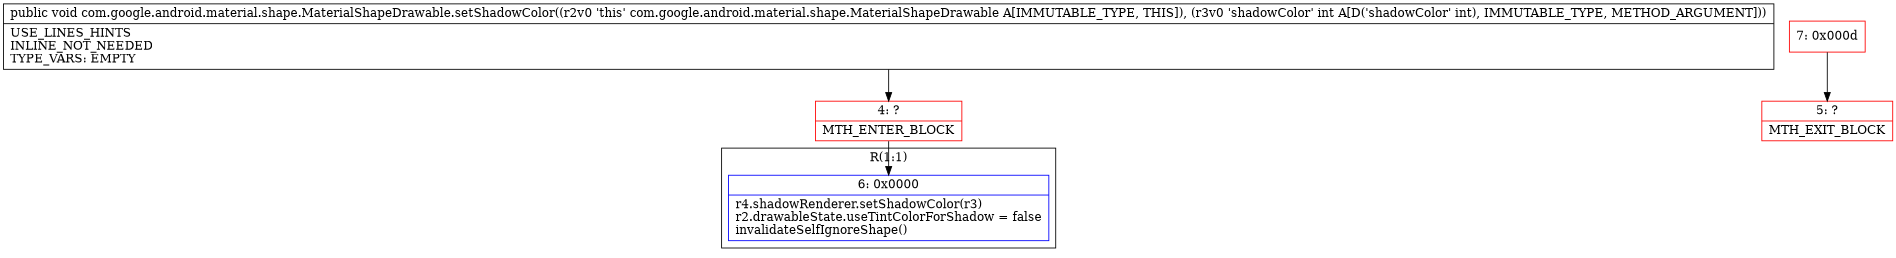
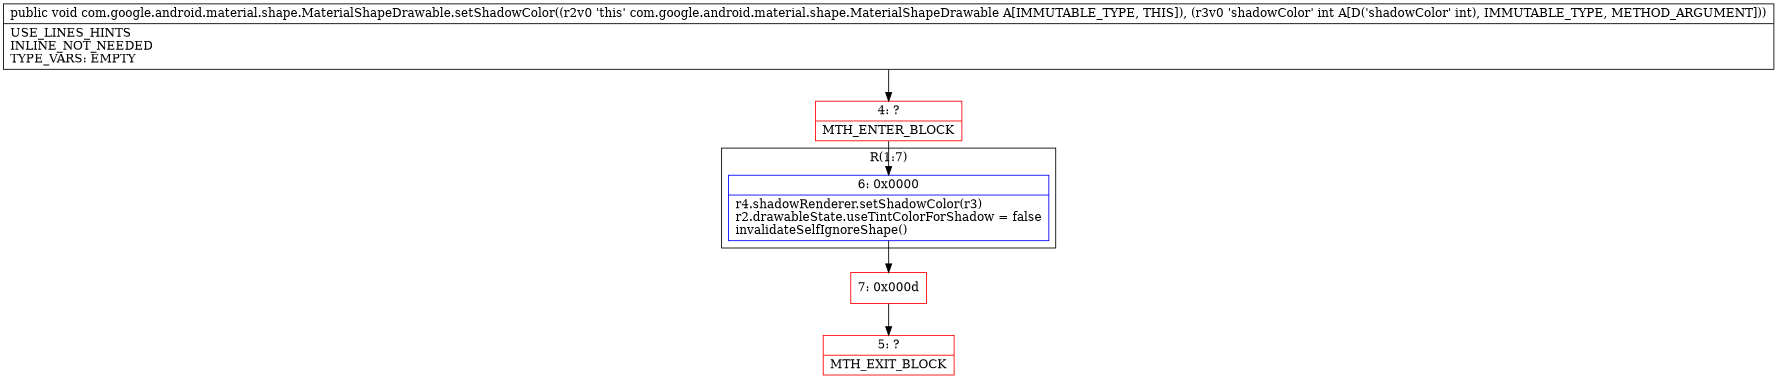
  digraph {
    node [color=red shape=record]
    n1 [color=blue label="{6\:\ 0x0000|r4.shadowRenderer.setShadowColor(r3)\lr2.drawableState.useTintColorForShadow = false\linvalidateSelfIgnoreShape()\l}"]
    n2 [label="{7\:\ 0x000d}"]
    n3 [label="{5\:\ ?|MTH_EXIT_BLOCK\l}"]
    n4 [label="{4\:\ ?|MTH_ENTER_BLOCK\l}"]
    n5 [label="{public void com.google.android.material.shape.MaterialShapeDrawable.setShadowColor((r2v0 'this' com.google.android.material.shape.MaterialShapeDrawable A[IMMUTABLE_TYPE, THIS]), (r3v0 'shadowColor' int A[D('shadowColor' int), IMMUTABLE_TYPE, METHOD_ARGUMENT]))  | USE_LINES_HINTS\lINLINE_NOT_NEEDED\lTYPE_VARS: EMPTY\l}" color=""]
    subgraph cluster_1 {
-     label="R(1:1)"
+     label="R(1:7)"
      n1
    }
+   n1 -> n2
    n2 -> n3
    n4 -> n1
    n5 -> n4
  }
